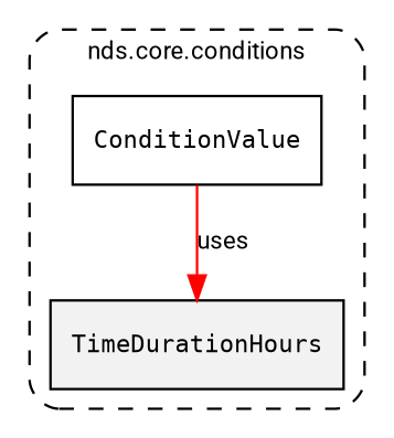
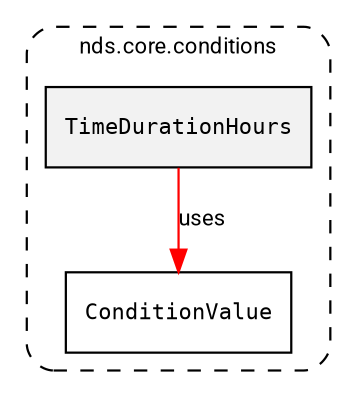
  digraph {
    fontsize=10
    rankdir=TB
    fontname=Roboto
    node [fontsize=10 shape=box fontname=Roboto]
    n1 [fillcolor="#0000000D" label=<<font face="monospace"><table align="center" border="0" cellspacing="0" cellpadding="0"><tr><td href="../../../content/packages/nds.core.conditions.html#Structure-TimeDurationHours" title="Structure defined in nds.core.conditions">TimeDurationHours</td></tr></table></font>> style=filled]
    n2 [label=<<font face="monospace"><table align="center" border="0" cellspacing="0" cellpadding="0"><tr><td href="../../../content/packages/nds.core.conditions.html#Choice-ConditionValue" title="Choice defined in nds.core.conditions">ConditionValue</td></tr></table></font>>]
    subgraph cluster_1 {
      label="nds.core.conditions"
      style="dashed, rounded"
      n1
      n2
    }
-   n2 -> n1 [fontsize=10 label=uses color=red fontname=Roboto]
+   n1 -> n2 [fontsize=10 label=uses color=red fontname=Roboto]
  }
